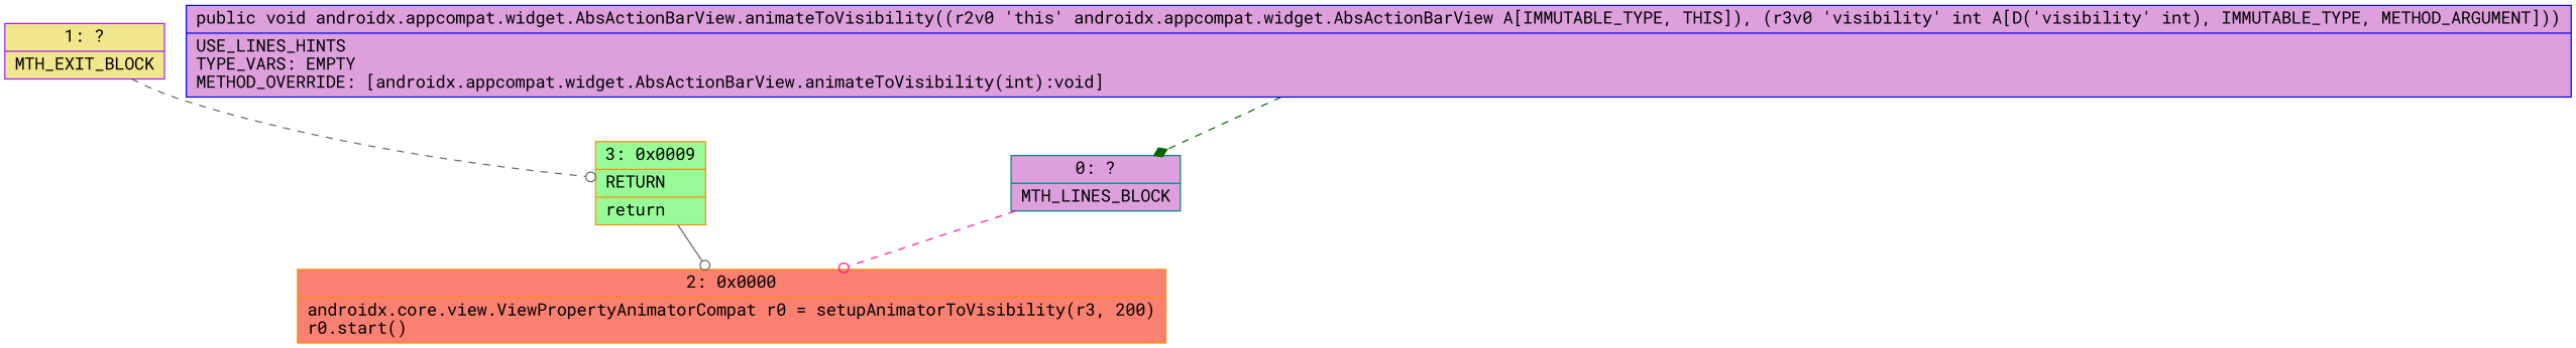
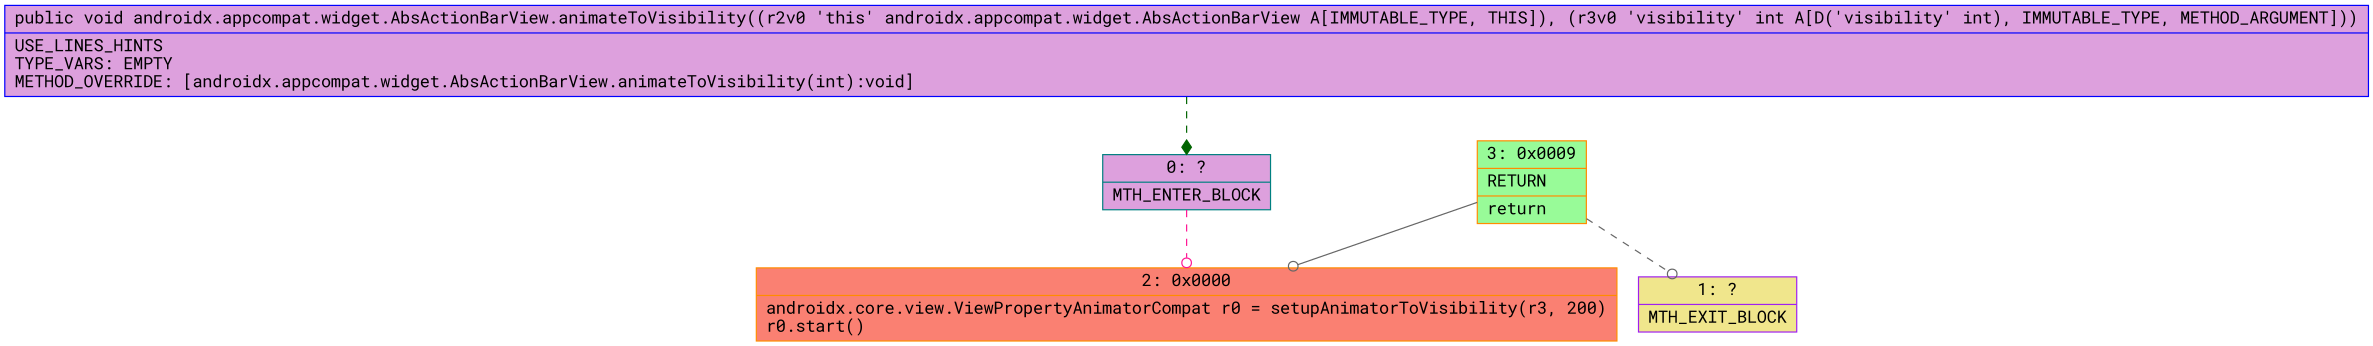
  digraph {
    fontname="Roboto Mono"
    node [color=darkorange fillcolor=plum fontname="Roboto Mono" shape=record style=filled]
    edge [arrowhead=odot color=gray40 fontname="Roboto Mono" style=dashed]
-   n1 [color=teal label="{0\:\ ?|MTH_LINES_BLOCK\l}"]
+   n1 [color=teal label="{0\:\ ?|MTH_ENTER_BLOCK\l}"]
    n2 [fillcolor=salmon label="{2\:\ 0x0000|androidx.core.view.ViewPropertyAnimatorCompat r0 = setupAnimatorToVisibility(r3, 200)\lr0.start()\l}"]
    n3 [fillcolor=palegreen label="{3\:\ 0x0009|RETURN\l|return\l}"]
    n4 [color=purple fillcolor=khaki label="{1\:\ ?|MTH_EXIT_BLOCK\l}"]
    n5 [color=blue label="{public void androidx.appcompat.widget.AbsActionBarView.animateToVisibility((r2v0 'this' androidx.appcompat.widget.AbsActionBarView A[IMMUTABLE_TYPE, THIS]), (r3v0 'visibility' int A[D('visibility' int), IMMUTABLE_TYPE, METHOD_ARGUMENT]))  | USE_LINES_HINTS\lTYPE_VARS: EMPTY\lMETHOD_OVERRIDE: [androidx.appcompat.widget.AbsActionBarView.animateToVisibility(int):void]\l}"]
    n1 -> n2 [color=deeppink]
    n3 -> n2 [style=solid]
-   n4 -> n3
+   n3 -> n4
    n5 -> n1 [arrowhead=diamond color=darkgreen]
  }
